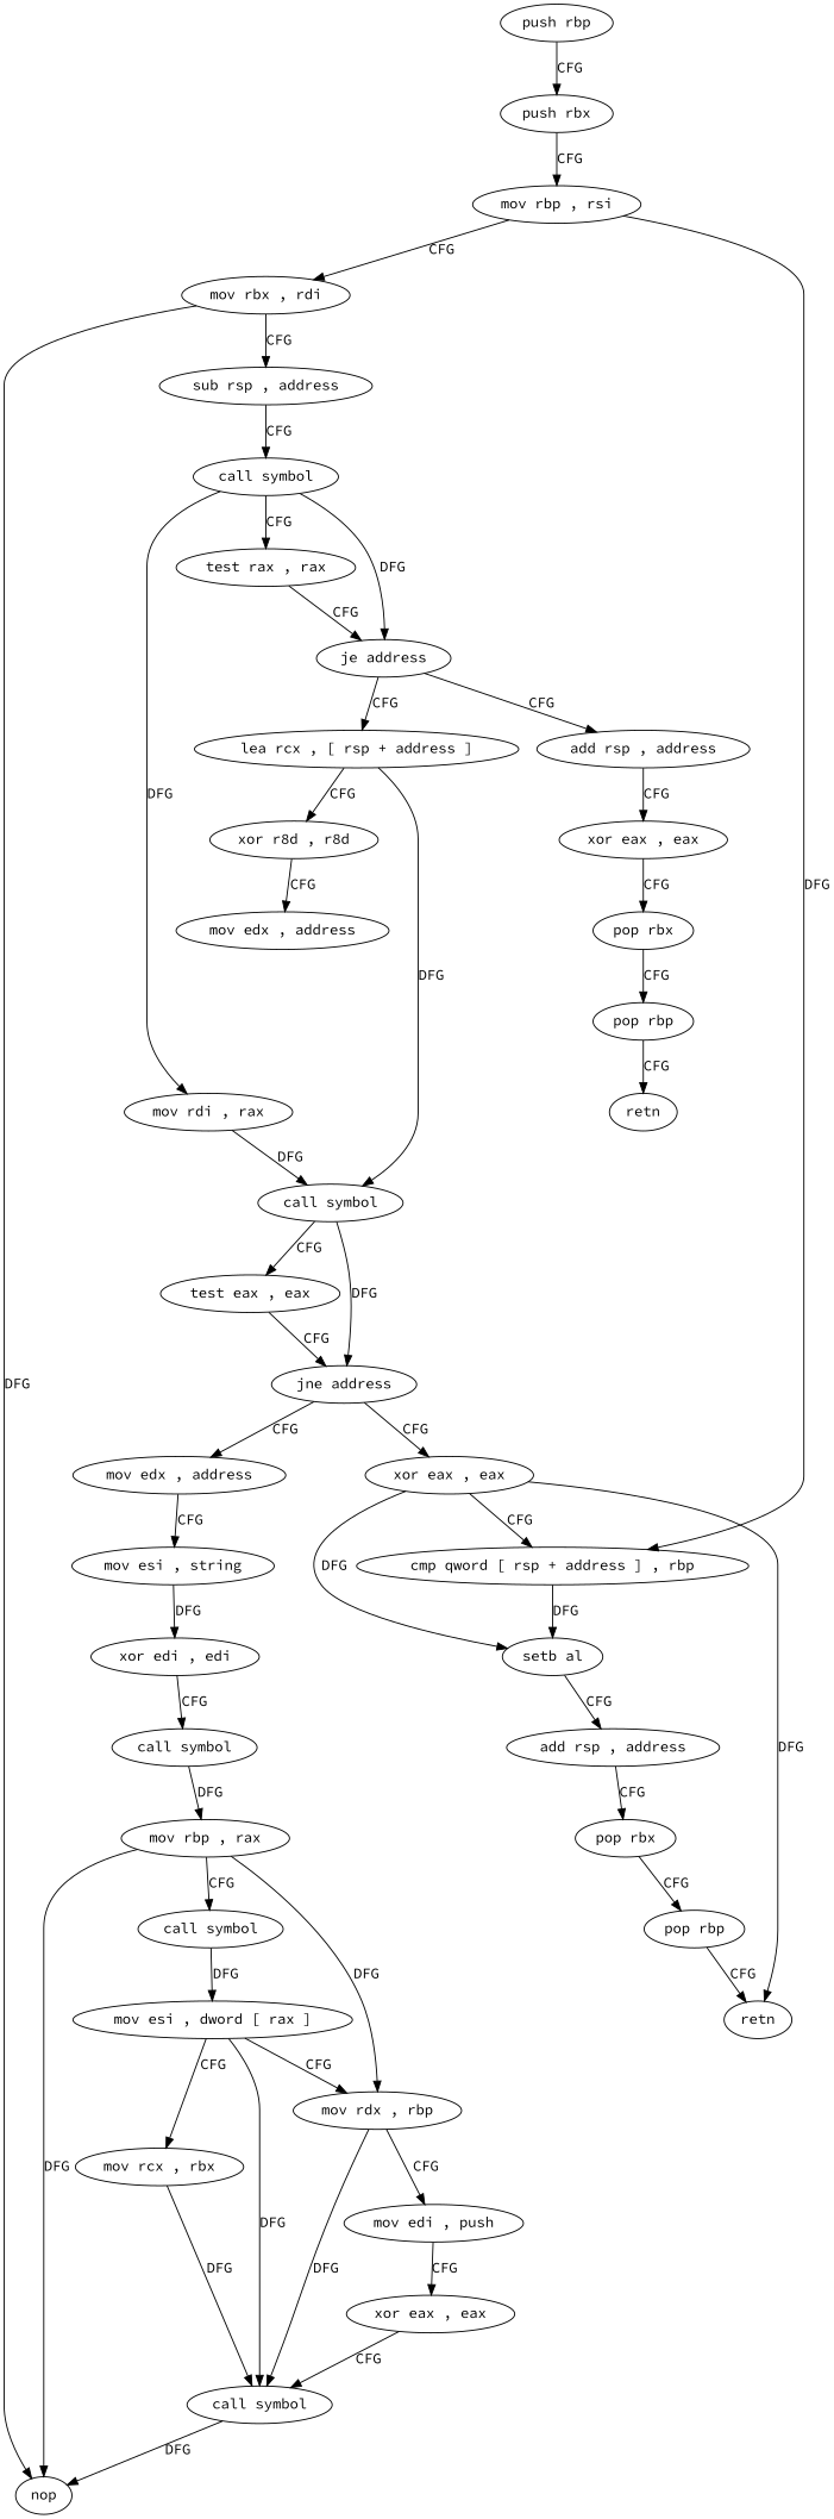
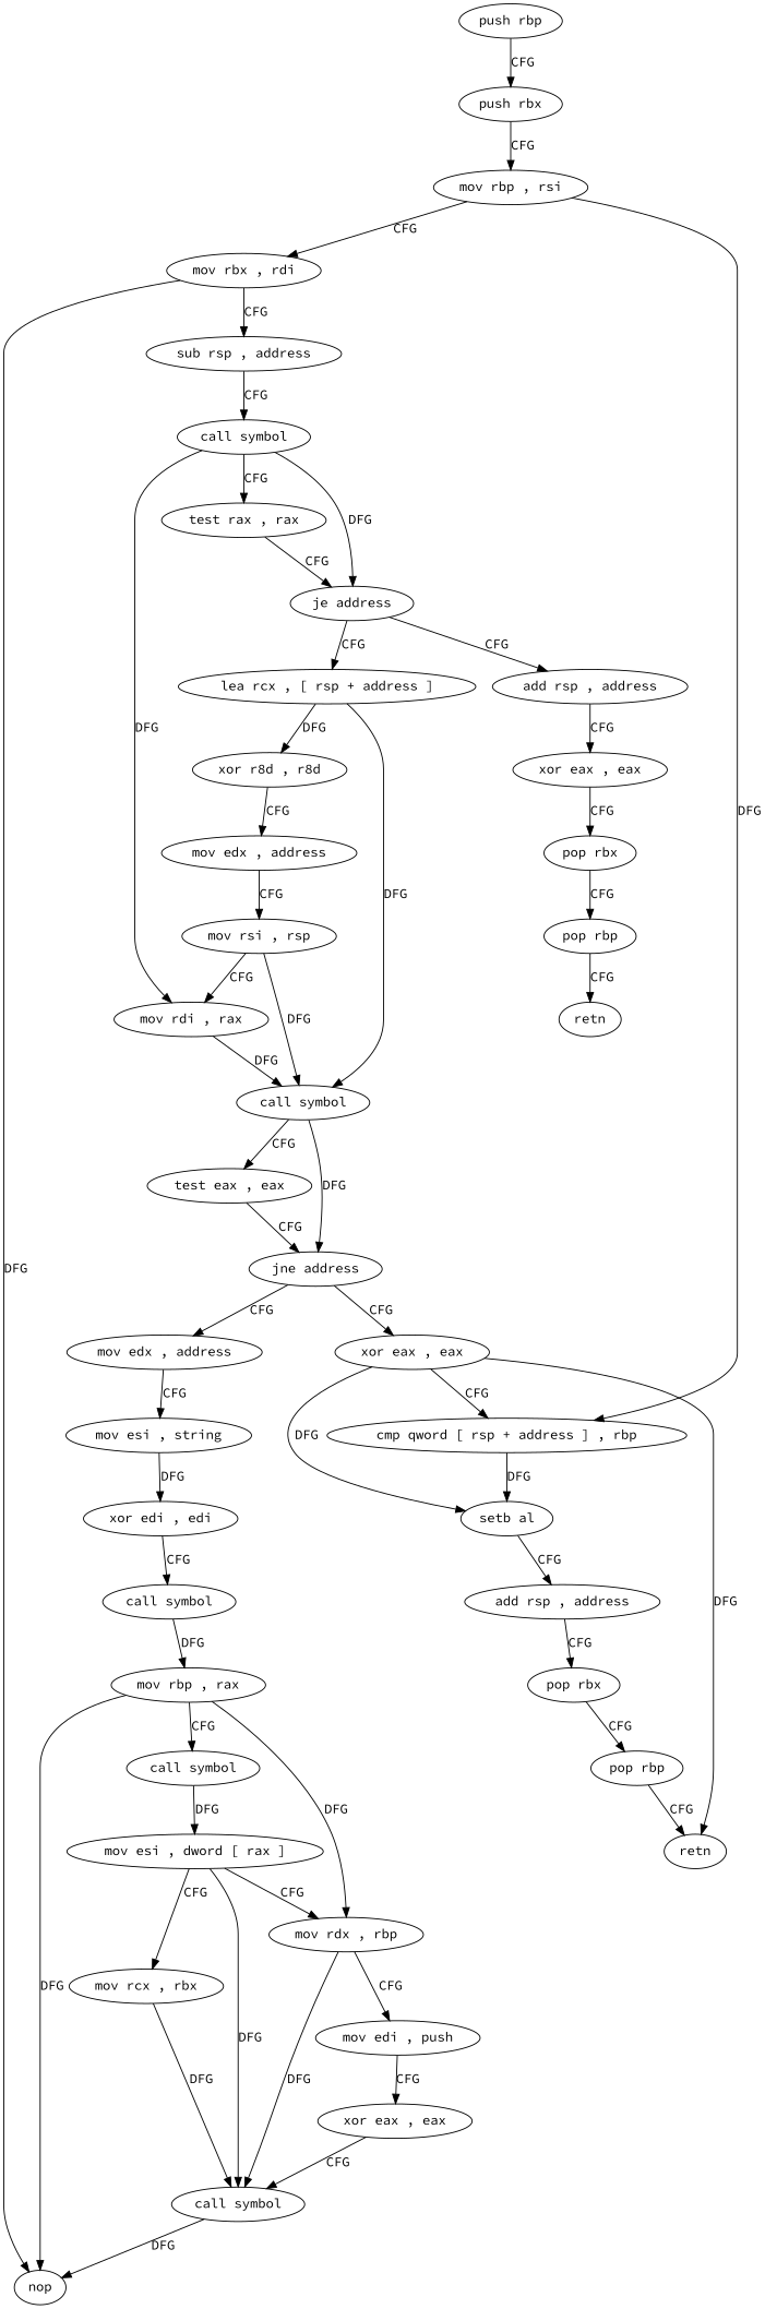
  digraph {
    fontname="Source Code Pro"
    node [fontname="Source Code Pro"]
    edge [fontname="Source Code Pro"]
    n1 [label="push rbp"]
    n2 [label="push rbx"]
    n3 [label="mov rbp , rsi"]
    n4 [label="mov rbx , rdi"]
    n5 [label="cmp qword [ rsp + address ] , rbp"]
    n6 [label="sub rsp , address"]
    n7 [label=nop]
    n8 [label="setb al"]
    n9 [label="call symbol"]
    n10 [label="mov rcx , rbx"]
    n11 [label="call symbol"]
    n12 [label="test rax , rax"]
    n13 [label="je address"]
    n14 [label="mov rdi , rax"]
    n15 [label="add rsp , address"]
    n16 [label="lea rcx , [ rsp + address ]"]
    n17 [label="call symbol"]
    n18 [label="xor eax , eax"]
    n19 [label="xor r8d , r8d"]
    n20 [label="pop rbx"]
    n21 [label="mov edx , address"]
    n22 [label="test eax , eax"]
    n23 [label="jne address"]
    n24 [label="pop rbp"]
    n25 [label=retn]
+   n26 [label="mov rsi , rsp"]
    n27 [label="mov edx , address"]
    n28 [label="xor eax , eax"]
    n29 [label="mov esi , string"]
    n30 [label=retn]
    n31 [label="xor edi , edi"]
    n32 [label="add rsp , address"]
    n33 [label="call symbol"]
    n34 [label="mov rbp , rax"]
    n35 [label="call symbol"]
    n36 [label="mov rdx , rbp"]
    n37 [label="mov esi , dword [ rax ]"]
    n38 [label="mov edi , push"]
    n39 [label="xor eax , eax"]
    n40 [label="pop rbx"]
    n41 [label="pop rbp"]
    n1 -> n2 [label=CFG]
    n2 -> n3 [label=CFG]
    n3 -> n4 [label=CFG]
    n3 -> n5 [label=DFG]
    n4 -> n6 [label=CFG]
    n4 -> n7 [label=DFG]
    n5 -> n8 [label=DFG]
    n6 -> n9 [label=CFG]
    n8 -> n32 [label=CFG]
    n9 -> n12 [label=CFG]
    n9 -> n13 [label=DFG]
    n9 -> n14 [label=DFG]
    n10 -> n11 [label=DFG]
    n11 -> n7 [label=DFG]
    n12 -> n13 [label=CFG]
    n13 -> n15 [label=CFG]
    n13 -> n16 [label=CFG]
    n14 -> n17 [label=DFG]
    n15 -> n18 [label=CFG]
    n16 -> n17 [label=DFG]
-   n16 -> n19 [label=CFG]
+   n16 -> n19 [label=DFG]
    n17 -> n22 [label=CFG]
    n17 -> n23 [label=DFG]
    n18 -> n20 [label=CFG]
    n19 -> n21 [label=CFG]
    n20 -> n24 [label=CFG]
+   n21 -> n26 [label=CFG]
    n22 -> n23 [label=CFG]
    n23 -> n27 [label=CFG]
    n23 -> n28 [label=CFG]
    n24 -> n25 [label=CFG]
+   n26 -> n14 [label=CFG]
+   n26 -> n17 [label=DFG]
    n27 -> n29 [label=CFG]
    n28 -> n5 [label=CFG]
    n28 -> n8 [label=DFG]
    n28 -> n30 [label=DFG]
    n29 -> n31 [label=DFG]
    n31 -> n33 [label=CFG]
    n32 -> n40 [label=CFG]
    n33 -> n34 [label=DFG]
    n34 -> n7 [label=DFG]
    n34 -> n35 [label=CFG]
    n34 -> n36 [label=DFG]
    n35 -> n37 [label=DFG]
    n36 -> n11 [label=DFG]
    n36 -> n38 [label=CFG]
    n37 -> n10 [label=CFG]
    n37 -> n11 [label=DFG]
    n37 -> n36 [label=CFG]
    n38 -> n39 [label=CFG]
    n39 -> n11 [label=CFG]
    n40 -> n41 [label=CFG]
    n41 -> n30 [label=CFG]
  }
